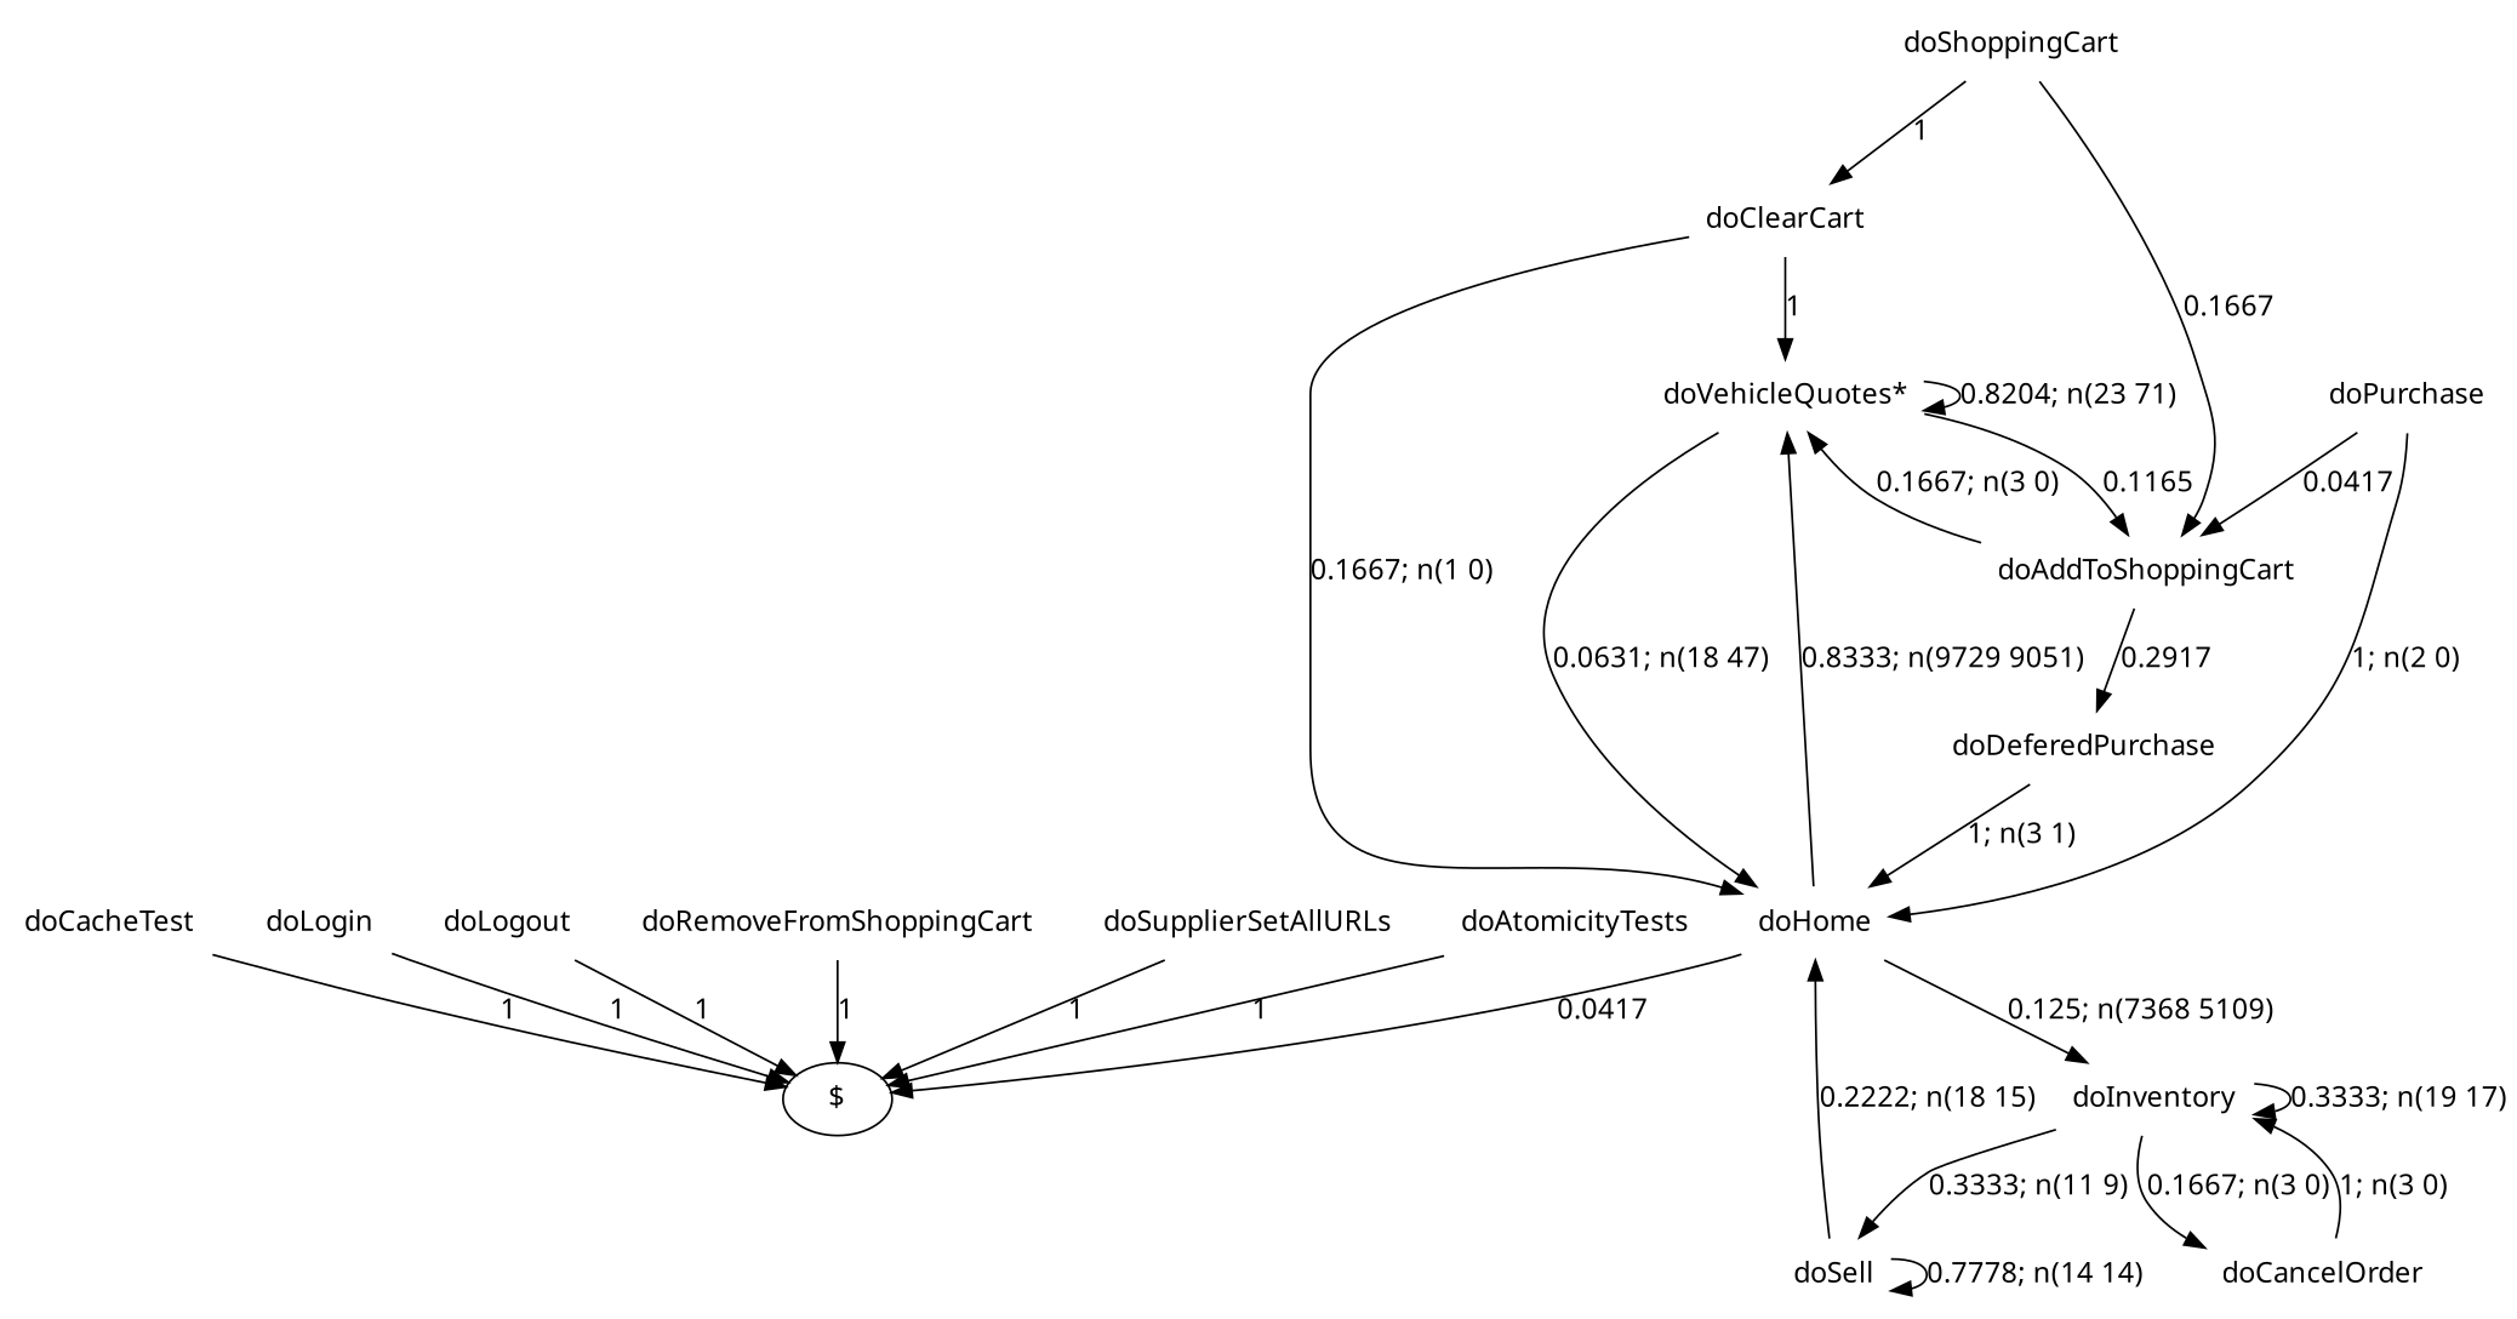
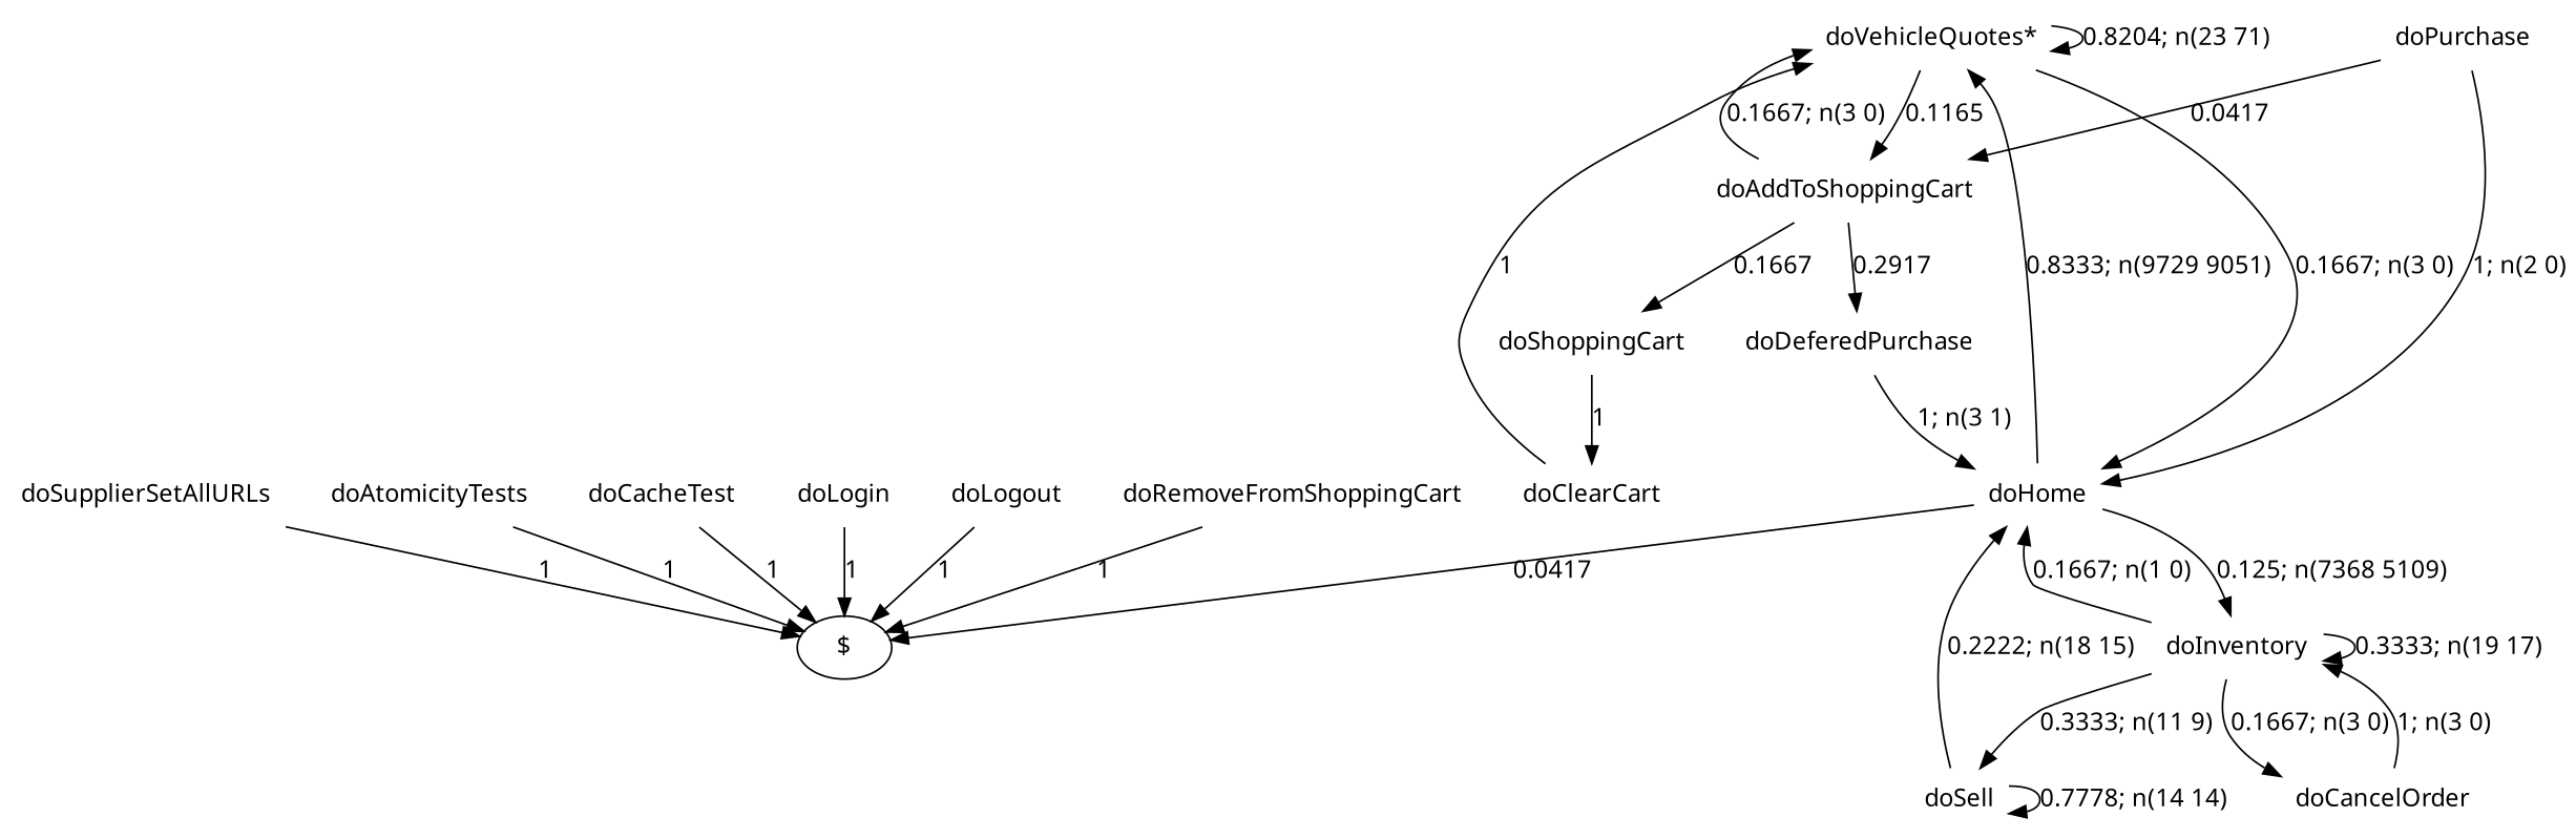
  digraph {
    fontname="Noto Sans"
    node [fontname="Noto Sans" shape=none]
    edge [fontname="Noto Sans" style=solid]
    n1 [label="doVehicleQuotes*"]
    n2 [label=doAddToShoppingCart]
    n3 [label=doHome]
    n4 [label=doDeferedPurchase]
    n5 [label=doShoppingCart]
    "$" [shape=""]
    n7 [label=doInventory]
    n8 [label=doSupplierSetAllURLs]
    n9 [label=doAtomicityTests]
    n10 [label=doCacheTest]
    n11 [label=doLogin]
    n12 [label=doClearCart]
    n13 [label=doPurchase]
    n14 [label=doSell]
    n15 [label=doCancelOrder]
    n16 [label=doLogout]
    n17 [label=doRemoveFromShoppingCart]
    n1 -> n1 [label="0.8204; n(23 71)"]
    n1 -> n2 [label=0.1165]
-   n1 -> n3 [label="0.0631; n(18 47)"]
+   n1 -> n3 [label="0.1667; n(3 0)"]
    n2 -> n1 [label="0.1667; n(3 0)"]
    n2 -> n4 [label=0.2917]
-   n5 -> n2 [label=0.1667]
+   n2 -> n5 [label=0.1667]
    n3 -> n1 [label="0.8333; n(9729 9051)"]
    n3 -> "$" [label=0.0417]
    n3 -> n7 [label="0.125; n(7368 5109)"]
    n4 -> n3 [label="1; n(3 1)"]
    n5 -> n12 [label=1]
-   n12 -> n3 [label="0.1667; n(1 0)"]
+   n7 -> n3 [label="0.1667; n(1 0)"]
    n7 -> n7 [label="0.3333; n(19 17)"]
    n7 -> n14 [label="0.3333; n(11 9)"]
    n7 -> n15 [label="0.1667; n(3 0)"]
    n8 -> "$" [label=1]
    n9 -> "$" [label=1]
    n10 -> "$" [label=1]
    n11 -> "$" [label=1]
    n12 -> n1 [label=1]
    n13 -> n2 [label=0.0417]
    n13 -> n3 [label="1; n(2 0)"]
    n14 -> n3 [label="0.2222; n(18 15)"]
    n14 -> n14 [label="0.7778; n(14 14)"]
    n15 -> n7 [label="1; n(3 0)"]
    n16 -> "$" [label=1]
    n17 -> "$" [label=1]
  }
